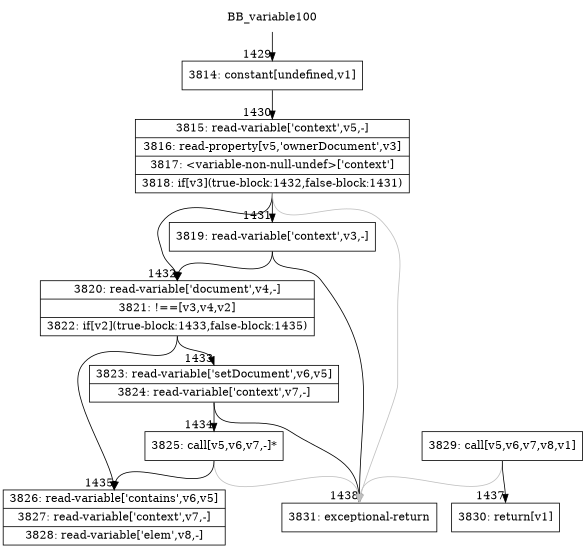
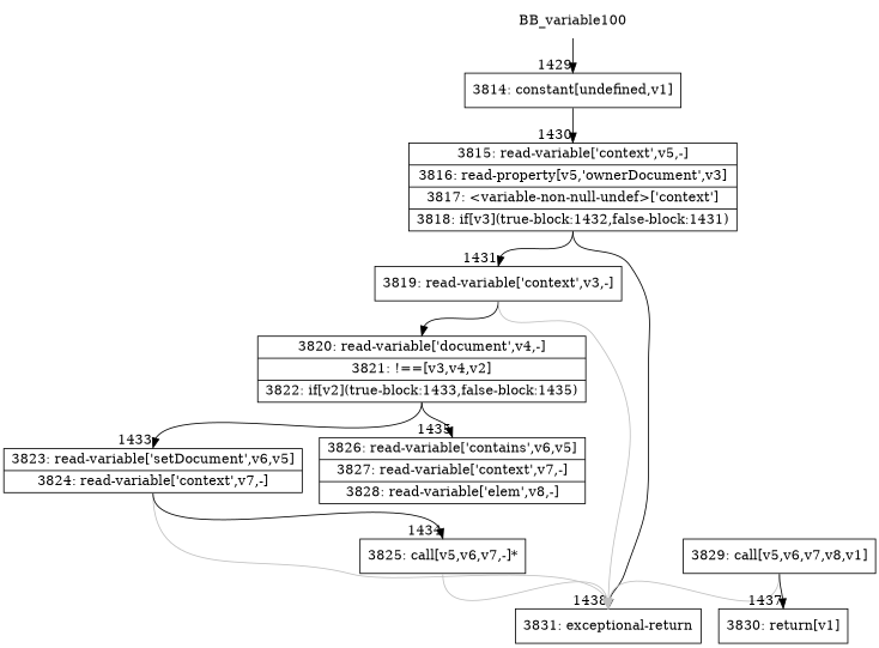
  digraph {
    rankdir=TD
    node [shape=record]
    edge [headport=n tailport=s]
    n1 [label=BB_variable100 shape=none]
    n2 [label="{3814: constant[undefined,v1]}"]
    n3 [label="{3815: read-variable['context',v5,-]|3816: read-property[v5,'ownerDocument',v3]|3817: \<variable-non-null-undef\>['context']|3818: if[v3](true-block:1432,false-block:1431)}"]
    n4 [label="{3820: read-variable['document',v4,-]|3821: !==[v3,v4,v2]|3822: if[v2](true-block:1433,false-block:1435)}"]
    n5 [label="{3819: read-variable['context',v3,-]}"]
    n6 [label="{3831: exceptional-return}"]
    n7 [label="{3823: read-variable['setDocument',v6,v5]|3824: read-variable['context',v7,-]}"]
    n8 [label="{3826: read-variable['contains',v6,v5]|3827: read-variable['context',v7,-]|3828: read-variable['elem',v8,-]}"]
    n9 [label="{3825: call[v5,v6,v7,-]*}"]
    n10 [label="{3829: call[v5,v6,v7,v8,v1]}"]
    n11 [label="{3830: return[v1]}"]
    n1 -> n2 [headlabel="    1429"]
    n2 -> n3 [headlabel="      1430"]
-   n3 -> n4 [headlabel="      1432"]
    n3 -> n5 [headlabel="      1431"]
-   n3 -> n6 [color=gray headlabel="      1438"]
+   n3 -> n6 [color=black headlabel="      1438"]
    n4 -> n7 [headlabel="      1433"]
    n4 -> n8 [headlabel="      1435"]
    n5 -> n4
-   n5 -> n6 [color=black]
-   n7 -> n6 [color=black]
+   n5 -> n6 [color=gray]
+   n7 -> n6 [color=gray]
    n7 -> n9 [headlabel="      1434"]
    n9 -> n6 [color=gray]
-   n9 -> n8
    n10 -> n6 [color=gray]
    n10 -> n11 [headlabel="      1437"]
  }
